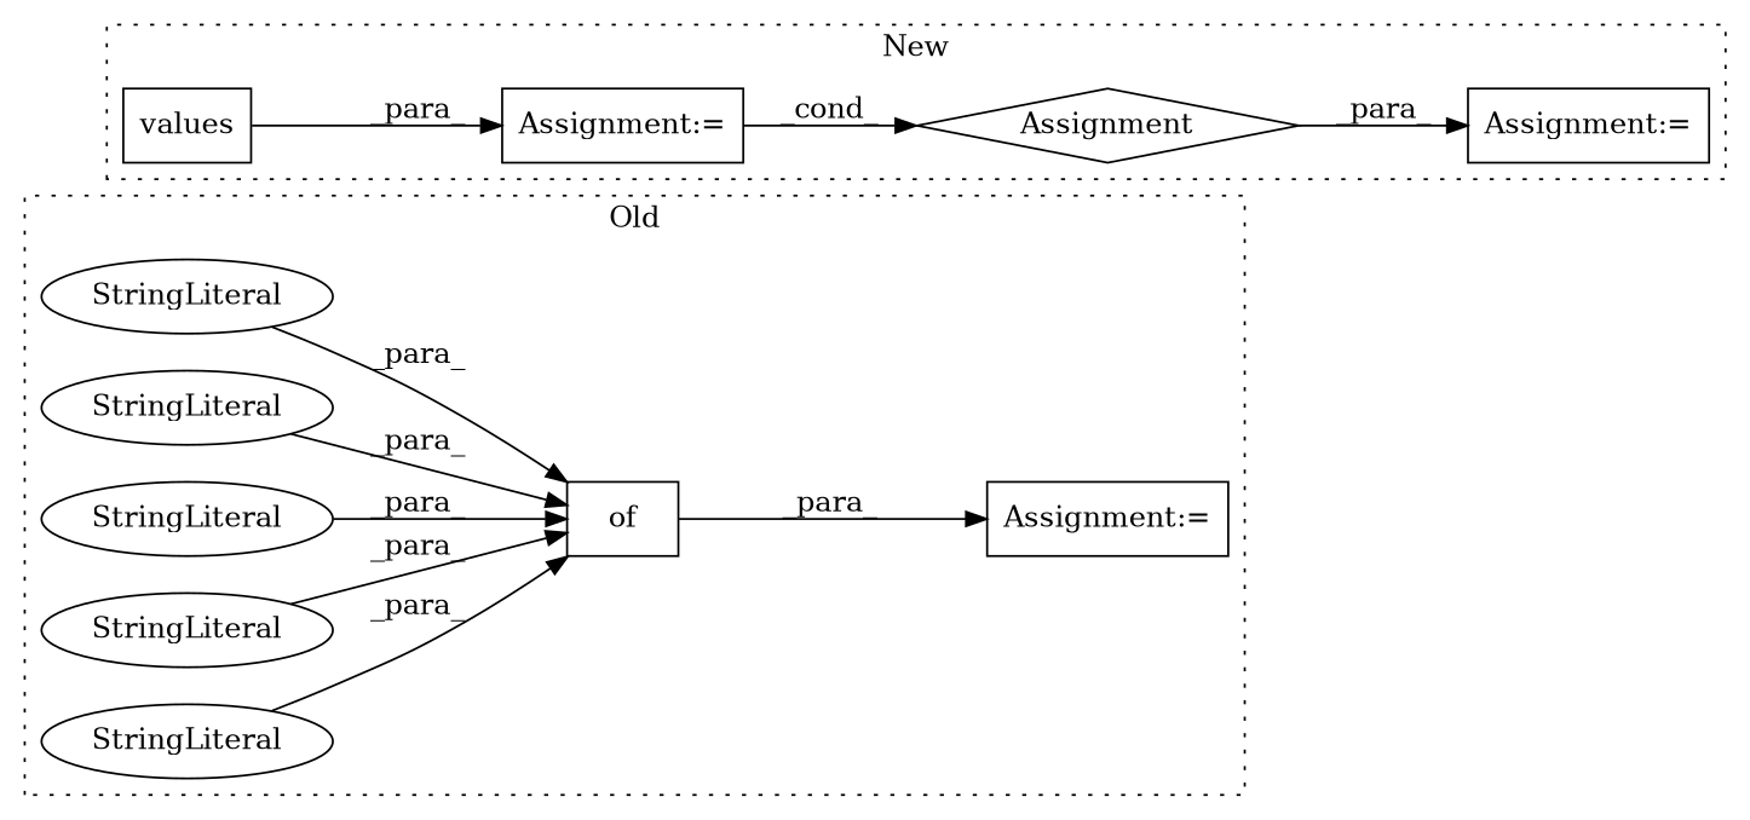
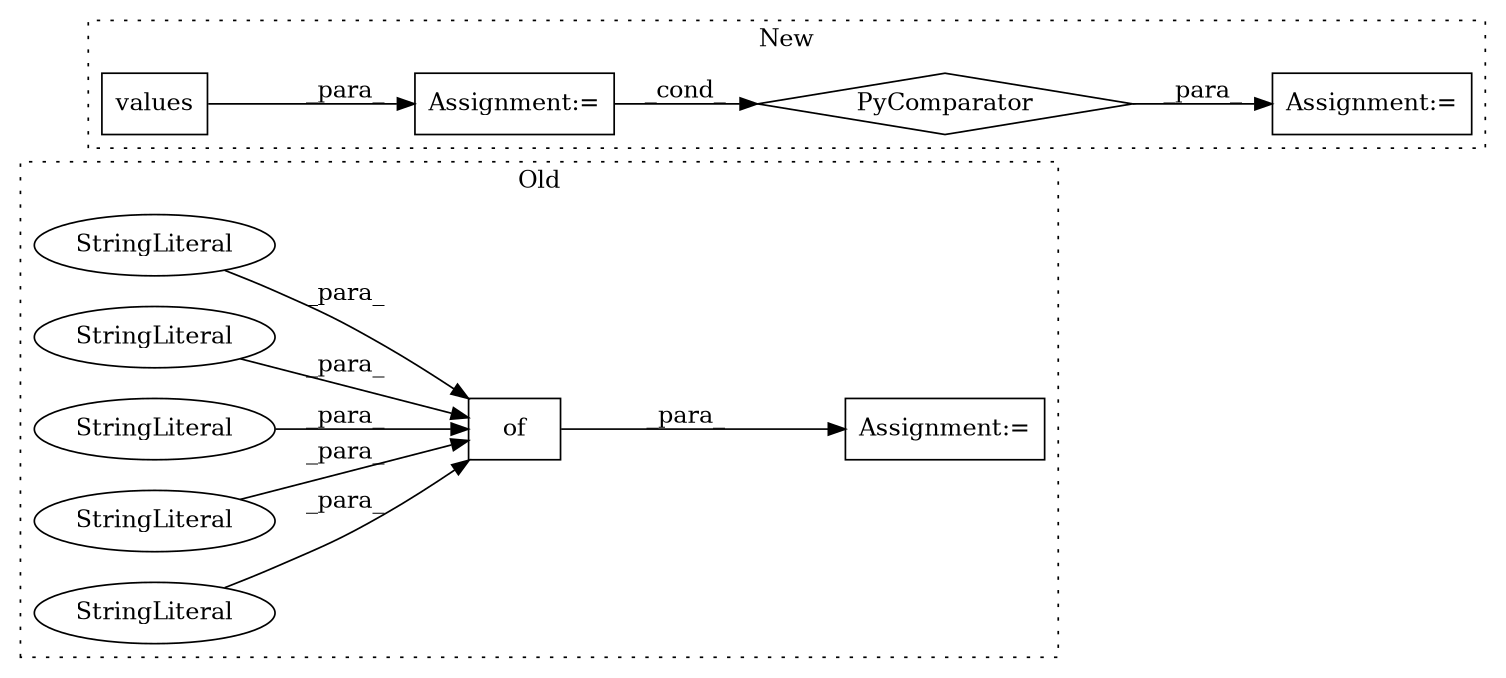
  digraph {
    rankdir=LR
    node [a=45 l=1 s=1990 shape=box]
    n1 [a=32 l="3,1" label=of s="2133,2227"]
    n2 [a=7 label="Assignment:=" s=2128]
    n3 [l=20 label=StringLiteral s=2143 shape=ellipse]
    n4 [l=9 label=StringLiteral s=2204 shape=ellipse]
    n5 [l=6 label=StringLiteral s=2136 shape=ellipse]
    n6 [l=12 label=StringLiteral s=2172 shape=ellipse]
    n7 [l=7 label=StringLiteral s=2164 shape=ellipse]
    n8 [a=32 l=8 label=values s=2013]
    n9 [a=7 label="Assignment:=" s=1778]
    n10 [a=7 l=40 label="Assignment:="]
-   n11 [a=113 l=40 label=Assignment shape=diamond]
+   n11 [a=113 l=40 label=PyComparator shape=diamond]
    subgraph cluster_1 {
      label=Old
      style=dotted
      n1
      n2
      n3
      n4
      n5
      n6
      n7
    }
    subgraph cluster_2 {
      label=New
      style=dotted
      n8
      n9
      n10
      n11
    }
    n1 -> n2 [label=_para_]
    n3 -> n1 [label=_para_]
    n4 -> n1 [label=_para_]
    n5 -> n1 [label=_para_]
    n6 -> n1 [label=_para_]
    n7 -> n1 [label=_para_]
    n8 -> n10 [label=_para_]
    n10 -> n11 [label=_cond_]
    n11 -> n9 [label=_para_]
  }
